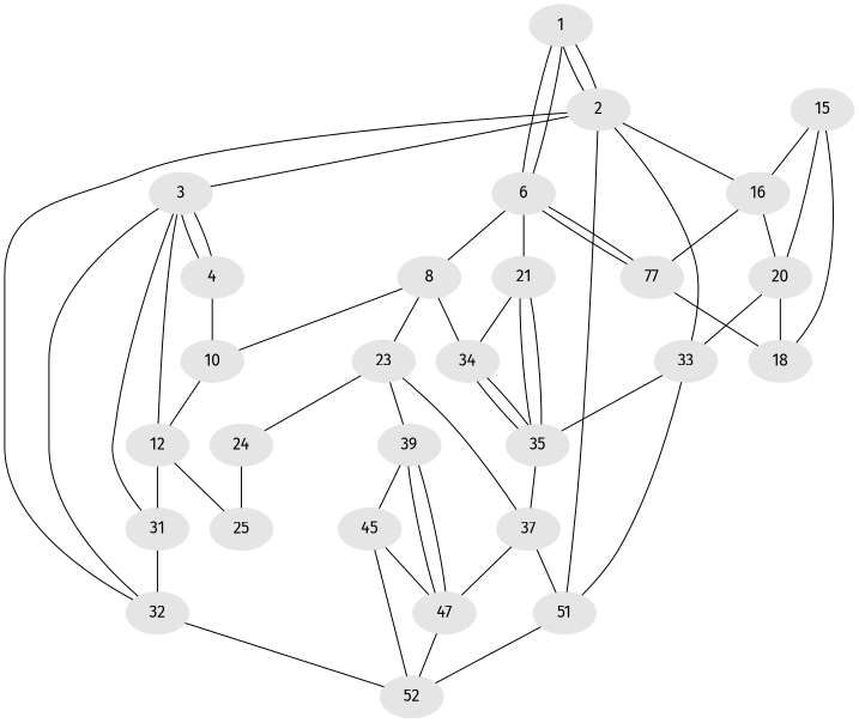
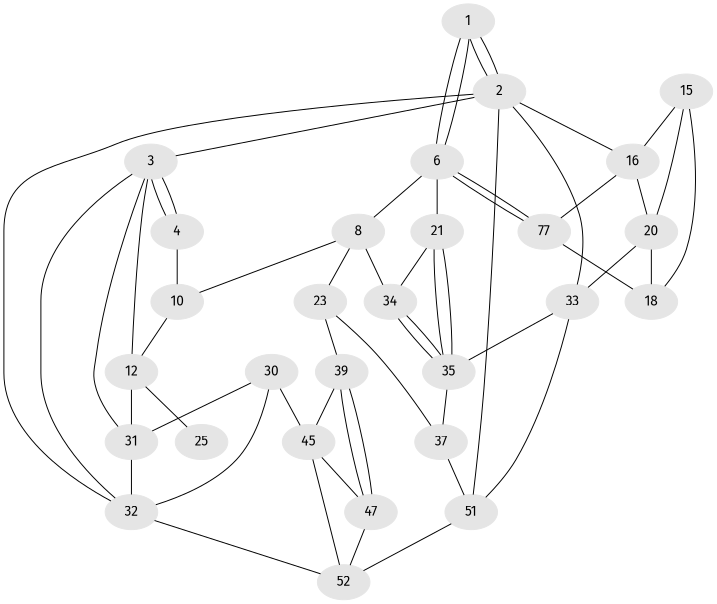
  graph {
    fontname="Fira Sans"
    node [color=gray90 fontname="Fira Sans" style=filled]
    edge [fontname="Fira Sans"]
    2 [super="+32"]
    1
    6 [super="+7"]
    3 [super="+14"]
    16 [super="+26"]
    33 [super="+46"]
    n7 [label=32 super="+43"]
    51 [super="+54"]
    8 [super="+9"]
    n10 [label=77]
    21 [super="+22"]
    4 [super="+5"]
    12 [super="+13"]
    31 [super="+41"]
    20 [super="+27"]
    35 [super="+36"]
    52 [super="+53"]
    10 [super="+11"]
    25
    23 [super="+38"]
    34
    18
-   24 [super="+28"]
    37 [super="+49"]
    39 [super="+40"]
    15 [super="+19"]
    47 [super="+50"]
    45 [super="+48"]
+   30 [super="+44"]
    2 -- 3
    2 -- 16
    2 -- 33
    2 -- n7
    2 -- 51
    1 -- 2
    1 -- 2
    1 -- 6
    1 -- 6
    6 -- 8
    6 -- n10
    6 -- n10
    6 -- 21
    3 -- n7
    3 -- 4
    3 -- 4
    3 -- 12
    3 -- 31
    16 -- n10
    16 -- 20
    33 -- 51
    33 -- 35
    n7 -- 52
    51 -- 52
    8 -- 10
    8 -- 23
    8 -- 34
    n10 -- 18
    21 -- 35
    21 -- 35
    21 -- 34
    4 -- 10 [weight=2]
    12 -- 31
    12 -- 25
    31 -- n7
    20 -- 33
    20 -- 18
    35 -- 37
    10 -- 12
-   23 -- 24
    23 -- 37
    23 -- 39
    34 -- 35
    34 -- 35
-   24 -- 25 [weight=2]
    37 -- 51
-   37 -- 47
    39 -- 47
    39 -- 47
    39 -- 45
    15 -- 16
    15 -- 20
    15 -- 18
    47 -- 52
    45 -- 52
    45 -- 47
+   30 -- n7
+   30 -- 31
+   30 -- 45
  }
